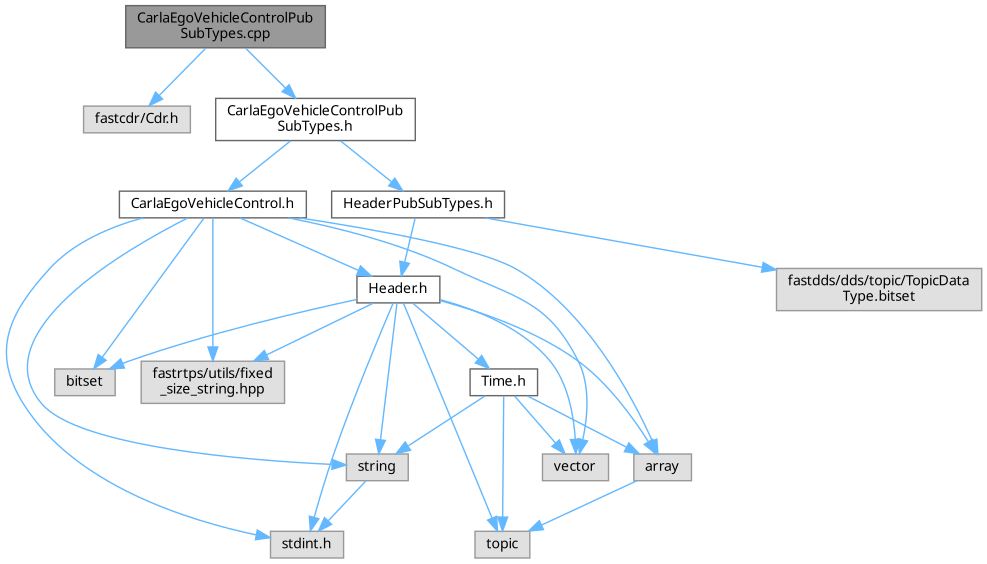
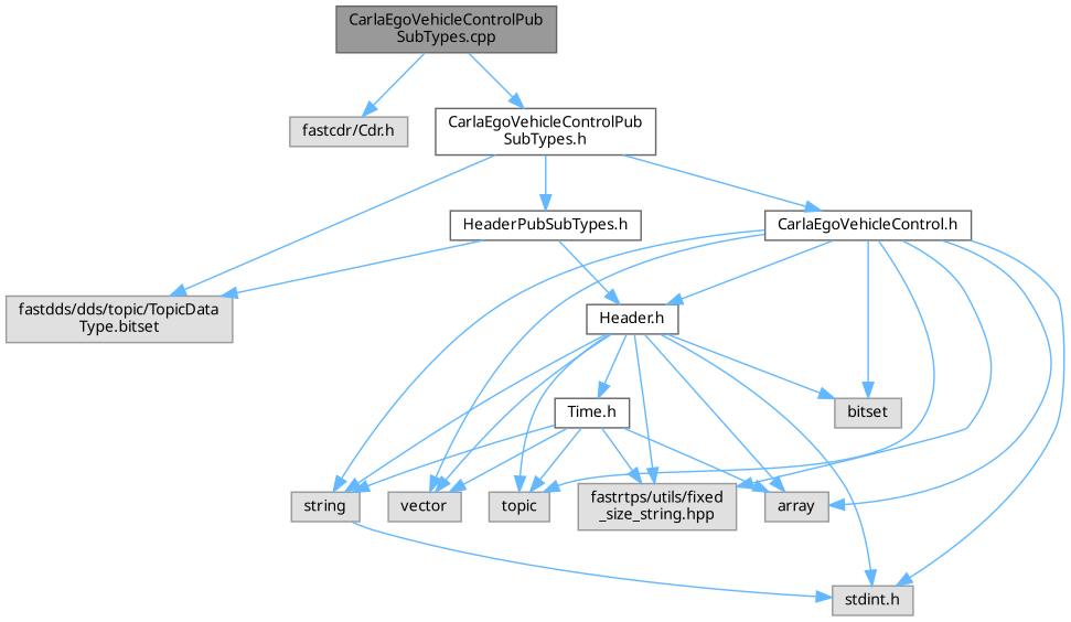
  digraph {
    fontname="Noto Sans"
    node [color=grey60 fillcolor="#E0E0E0" fontname="Noto Sans" fontsize=10 shape=box style=filled]
    edge [color=steelblue1 fontname="Noto Sans" fontsize=10 labelfontname=Helvetica labelfontsize=10 style=solid]
    n1 [color=gray40 fillcolor=grey60 fontcolor=black height=0.2 label="CarlaEgoVehicleControlPub\lSubTypes.cpp" width=0.4]
    n2 [height=0.2 label="fastcdr/Cdr.h" width=0.4]
    n3 [color=grey40 fillcolor=white height=0.2 label="CarlaEgoVehicleControlPub\lSubTypes.h" width=0.4]
    n4 [height=0.2 label="fastdds/dds/topic/TopicData\lType.bitset" width=0.4]
    n5 [color=grey40 fillcolor=white height=0.2 label="CarlaEgoVehicleControl.h" width=0.4]
    n6 [color=grey40 fillcolor=white height=0.2 label="HeaderPubSubTypes.h" width=0.4]
    n7 [color=grey40 fillcolor=white height=0.2 label="Header.h" width=0.4]
    n8 [height=0.2 label="fastrtps/utils/fixed\l_size_string.hpp" width=0.4]
    n9 [height=0.2 label="stdint.h" width=0.4]
    n10 [height=0.2 label=array width=0.4]
    n11 [height=0.2 label=string width=0.4]
    n12 [height=0.2 label=vector width=0.4]
    n13 [height=0.2 label=topic width=0.4]
    n14 [height=0.2 label=bitset width=0.4]
    n15 [color=grey40 fillcolor=white height=0.2 label="Time.h" width=0.4]
    n1 -> n2
    n1 -> n3
+   n3 -> n4
    n3 -> n5
    n3 -> n6
    n5 -> n7
    n5 -> n8
    n5 -> n9
    n5 -> n10
    n5 -> n11
    n5 -> n12
-   n10 -> n13
+   n5 -> n13
    n5 -> n14
    n6 -> n4
    n6 -> n7
    n7 -> n8
    n7 -> n9
    n7 -> n10
    n7 -> n11
    n7 -> n12
    n7 -> n13
    n7 -> n14
    n7 -> n15
    n11 -> n9
+   n15 -> n8
    n15 -> n10
    n15 -> n11
    n15 -> n12
    n15 -> n13
  }
